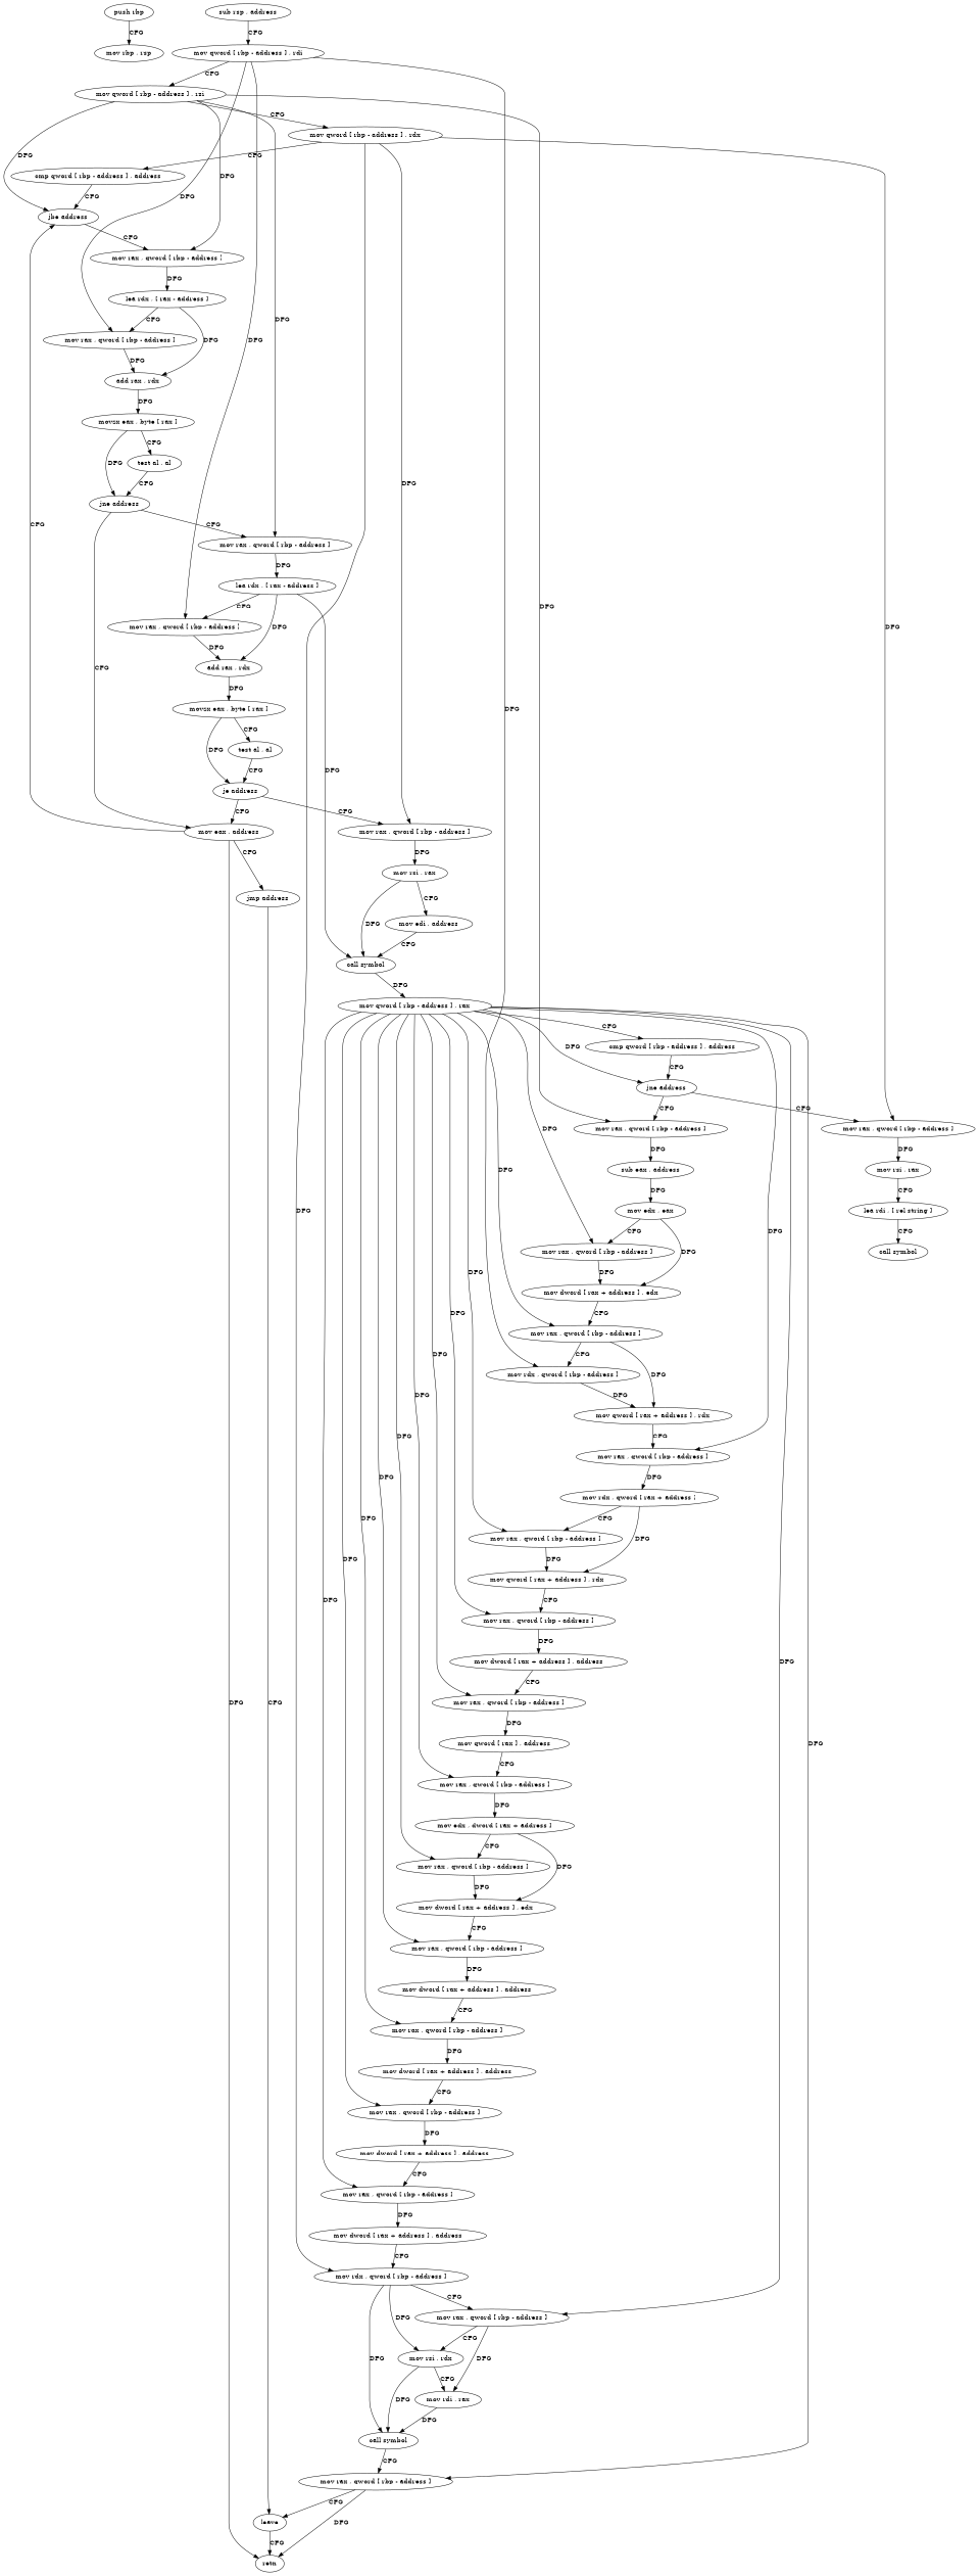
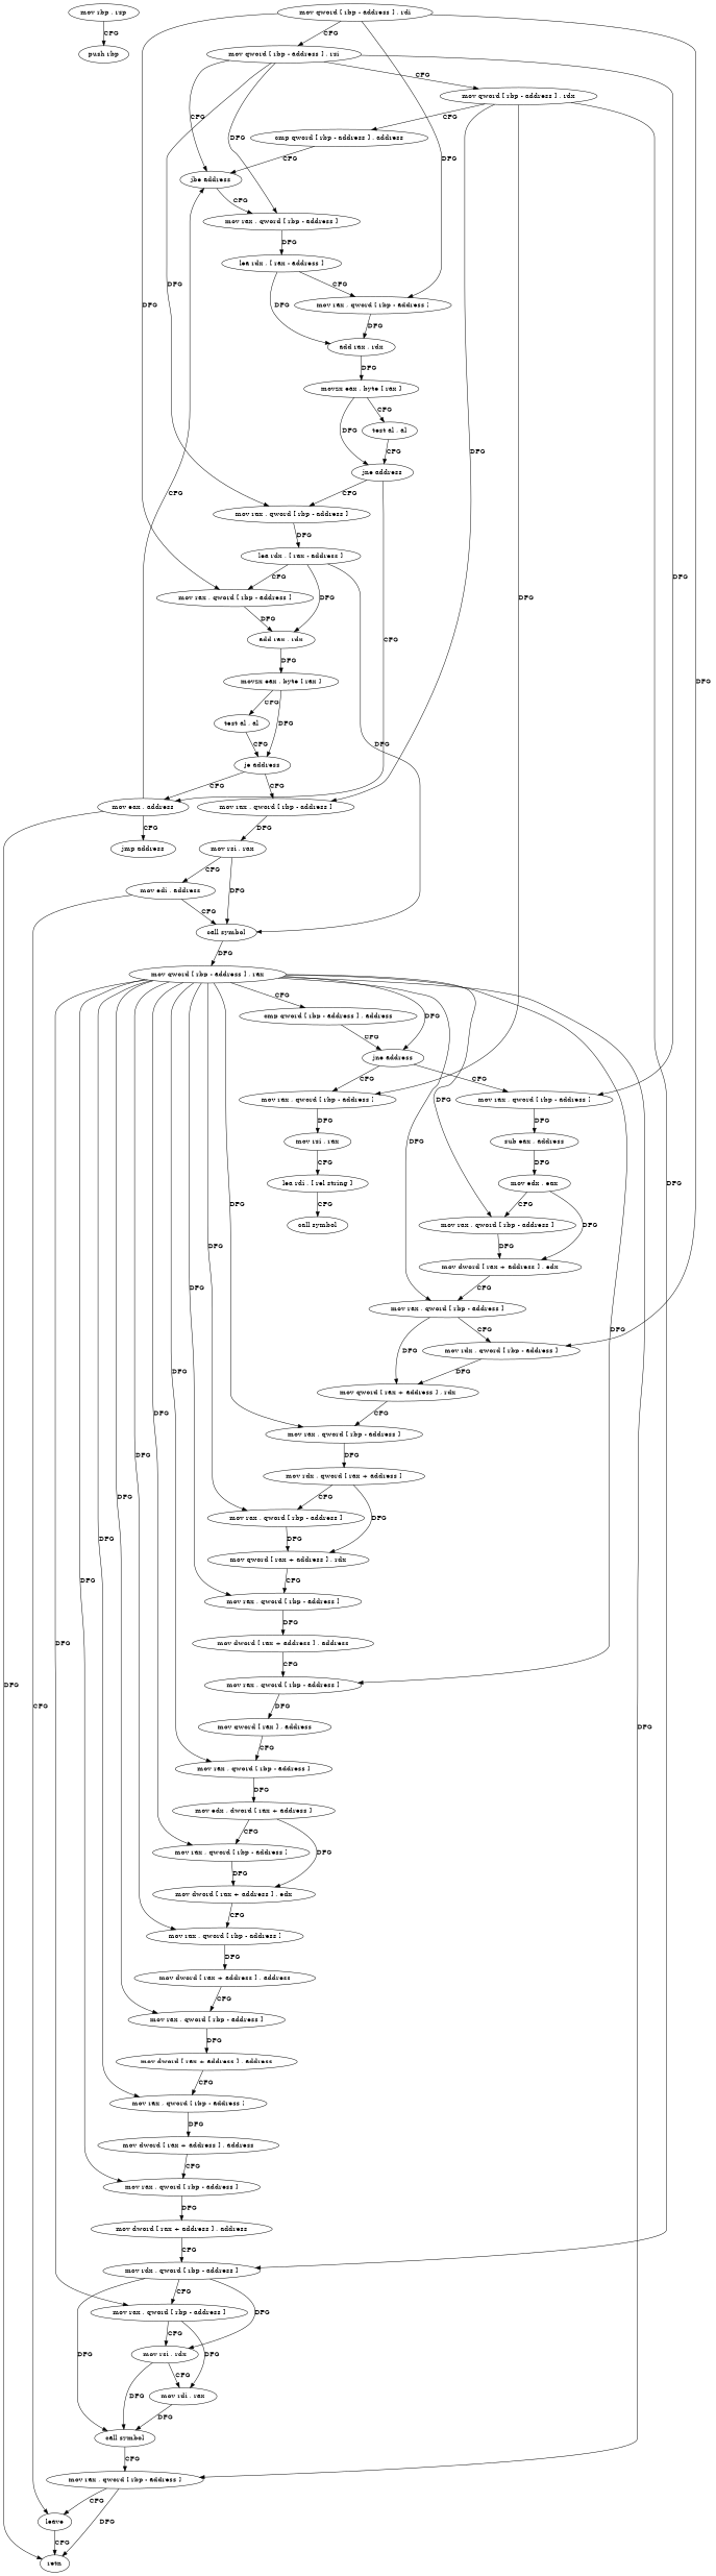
  digraph {
    n1 [label="push rbp"]
    n2 [label="mov rbp , rsp"]
-   n3 [label="sub rsp , address"]
    n4 [label="mov qword [ rbp - address ] , rdi"]
    n5 [label="mov qword [ rbp - address ] , rsi"]
    n6 [label="mov rax , qword [ rbp - address ]"]
    n7 [label="mov rax , qword [ rbp - address ]"]
    n8 [label="mov rdx , qword [ rbp - address ]"]
    n9 [label="mov qword [ rbp - address ] , rdx"]
    n10 [label="jbe address"]
    n11 [label="mov rax , qword [ rbp - address ]"]
    n12 [label="mov rax , qword [ rbp - address ]"]
    n13 [label="mov rax , qword [ rbp - address ]"]
    n14 [label="add rax , rdx"]
    n15 [label="add rax , rdx"]
    n16 [label="mov qword [ rax + address ] , rdx"]
    n17 [label="cmp qword [ rbp - address ] , address"]
    n18 [label="mov rax , qword [ rbp - address ]"]
    n19 [label="mov rax , qword [ rbp - address ]"]
    n20 [label="mov rdx , qword [ rbp - address ]"]
    n21 [label="lea rdx , [ rax - address ]"]
    n22 [label="lea rdx , [ rax - address ]"]
    n23 [label="sub eax , address"]
    n24 [label="mov rsi , rax"]
    n25 [label="mov rsi , rax"]
    n26 [label="mov rax , qword [ rbp - address ]"]
    n27 [label="mov rsi , rdx"]
    n28 [label="call symbol"]
    n29 [label="mov eax , address"]
    n30 [label="jmp address"]
    n31 [label=retn]
    n32 [label=leave]
    n33 [label="movzx eax , byte [ rax ]"]
    n34 [label="test al , al"]
    n35 [label="jne address"]
    n36 [label="call symbol"]
    n37 [label="movzx eax , byte [ rax ]"]
    n38 [label="mov qword [ rbp - address ] , rax"]
    n39 [label="test al , al"]
    n40 [label="je address"]
    n41 [label="mov edi , address"]
    n42 [label="cmp qword [ rbp - address ] , address"]
    n43 [label="jne address"]
    n44 [label="mov rax , qword [ rbp - address ]"]
    n45 [label="mov rax , qword [ rbp - address ]"]
    n46 [label="mov rax , qword [ rbp - address ]"]
    n47 [label="mov rax , qword [ rbp - address ]"]
    n48 [label="mov rax , qword [ rbp - address ]"]
    n49 [label="mov rax , qword [ rbp - address ]"]
    n50 [label="mov rax , qword [ rbp - address ]"]
    n51 [label="mov rax , qword [ rbp - address ]"]
    n52 [label="mov rax , qword [ rbp - address ]"]
    n53 [label="mov rax , qword [ rbp - address ]"]
    n54 [label="mov rax , qword [ rbp - address ]"]
    n55 [label="mov rax , qword [ rbp - address ]"]
    n56 [label="mov rax , qword [ rbp - address ]"]
    n57 [label="mov dword [ rax + address ] , edx"]
    n58 [label="mov rdx , qword [ rax + address ]"]
    n59 [label="mov qword [ rax + address ] , rdx"]
    n60 [label="mov dword [ rax + address ] , address"]
    n61 [label="mov qword [ rax ] , address"]
    n62 [label="mov edx , dword [ rax + address ]"]
    n63 [label="mov dword [ rax + address ] , edx"]
    n64 [label="mov dword [ rax + address ] , address"]
    n65 [label="mov dword [ rax + address ] , address"]
    n66 [label="mov dword [ rax + address ] , address"]
    n67 [label="mov dword [ rax + address ] , address"]
    n68 [label="mov rdi , rax"]
    n69 [label="mov edx , eax"]
    n70 [label="lea rdi , [ rel string ]"]
    n71 [label="call symbol"]
-   n1 -> n2 [label=CFG]
-   n3 -> n4 [label=CFG]
+   n2 -> n1 [label=CFG]
    n4 -> n5 [label=CFG]
    n4 -> n6 [label=DFG]
    n4 -> n7 [label=DFG]
    n4 -> n8 [label=DFG]
    n5 -> n9 [label=CFG]
-   n5 -> n10 [label=DFG]
+   n5 -> n10 [label=CFG]
    n5 -> n11 [label=DFG]
    n5 -> n12 [label=DFG]
    n5 -> n13 [label=DFG]
    n6 -> n14 [label=DFG]
    n7 -> n15 [label=DFG]
    n8 -> n16 [label=DFG]
    n9 -> n17 [label=CFG]
    n9 -> n18 [label=DFG]
    n9 -> n19 [label=DFG]
    n9 -> n20 [label=DFG]
    n10 -> n11 [label=CFG]
    n11 -> n21 [label=DFG]
    n12 -> n22 [label=DFG]
    n13 -> n23 [label=DFG]
    n14 -> n33 [label=DFG]
    n15 -> n37 [label=DFG]
    n16 -> n46 [label=CFG]
    n17 -> n10 [label=CFG]
    n18 -> n24 [label=DFG]
    n19 -> n25 [label=DFG]
    n20 -> n26 [label=CFG]
    n20 -> n27 [label=DFG]
    n20 -> n28 [label=DFG]
    n21 -> n6 [label=CFG]
    n21 -> n14 [label=DFG]
    n22 -> n7 [label=CFG]
    n22 -> n15 [label=DFG]
    n22 -> n36 [label=DFG]
    n23 -> n69 [label=DFG]
    n24 -> n36 [label=DFG]
    n24 -> n41 [label=CFG]
    n25 -> n70 [label=CFG]
    n26 -> n27 [label=CFG]
    n26 -> n68 [label=DFG]
    n27 -> n28 [label=DFG]
    n27 -> n68 [label=CFG]
    n28 -> n56 [label=CFG]
    n29 -> n10 [label=CFG]
    n29 -> n30 [label=CFG]
    n29 -> n31 [label=DFG]
-   n30 -> n32 [label=CFG]
+   n41 -> n32 [label=CFG]
    n32 -> n31 [label=CFG]
    n33 -> n34 [label=CFG]
    n33 -> n35 [label=DFG]
    n34 -> n35 [label=CFG]
    n35 -> n12 [label=CFG]
    n35 -> n29 [label=CFG]
    n36 -> n38 [label=DFG]
    n37 -> n39 [label=CFG]
    n37 -> n40 [label=DFG]
    n38 -> n26 [label=DFG]
    n38 -> n42 [label=CFG]
    n38 -> n43 [label=DFG]
    n38 -> n44 [label=DFG]
    n38 -> n45 [label=DFG]
    n38 -> n46 [label=DFG]
    n38 -> n47 [label=DFG]
    n38 -> n48 [label=DFG]
    n38 -> n49 [label=DFG]
    n38 -> n50 [label=DFG]
    n38 -> n51 [label=DFG]
    n38 -> n52 [label=DFG]
    n38 -> n53 [label=DFG]
    n38 -> n54 [label=DFG]
    n38 -> n55 [label=DFG]
    n38 -> n56 [label=DFG]
    n39 -> n40 [label=CFG]
    n40 -> n18 [label=CFG]
    n40 -> n29 [label=CFG]
    n41 -> n36 [label=CFG]
    n42 -> n43 [label=CFG]
    n43 -> n13 [label=CFG]
    n43 -> n19 [label=CFG]
    n44 -> n57 [label=DFG]
    n45 -> n8 [label=CFG]
    n45 -> n16 [label=DFG]
    n46 -> n58 [label=DFG]
    n47 -> n59 [label=DFG]
    n48 -> n60 [label=DFG]
    n49 -> n61 [label=DFG]
    n50 -> n62 [label=DFG]
    n51 -> n63 [label=DFG]
    n52 -> n64 [label=DFG]
    n53 -> n65 [label=DFG]
    n54 -> n66 [label=DFG]
    n55 -> n67 [label=DFG]
    n56 -> n31 [label=DFG]
    n56 -> n32 [label=CFG]
    n57 -> n45 [label=CFG]
    n58 -> n47 [label=CFG]
    n58 -> n59 [label=DFG]
    n59 -> n48 [label=CFG]
    n60 -> n49 [label=CFG]
    n61 -> n50 [label=CFG]
    n62 -> n51 [label=CFG]
    n62 -> n63 [label=DFG]
    n63 -> n52 [label=CFG]
    n64 -> n53 [label=CFG]
    n65 -> n54 [label=CFG]
    n66 -> n55 [label=CFG]
    n67 -> n20 [label=CFG]
    n68 -> n28 [label=DFG]
    n69 -> n44 [label=CFG]
    n69 -> n57 [label=DFG]
    n70 -> n71 [label=CFG]
  }
